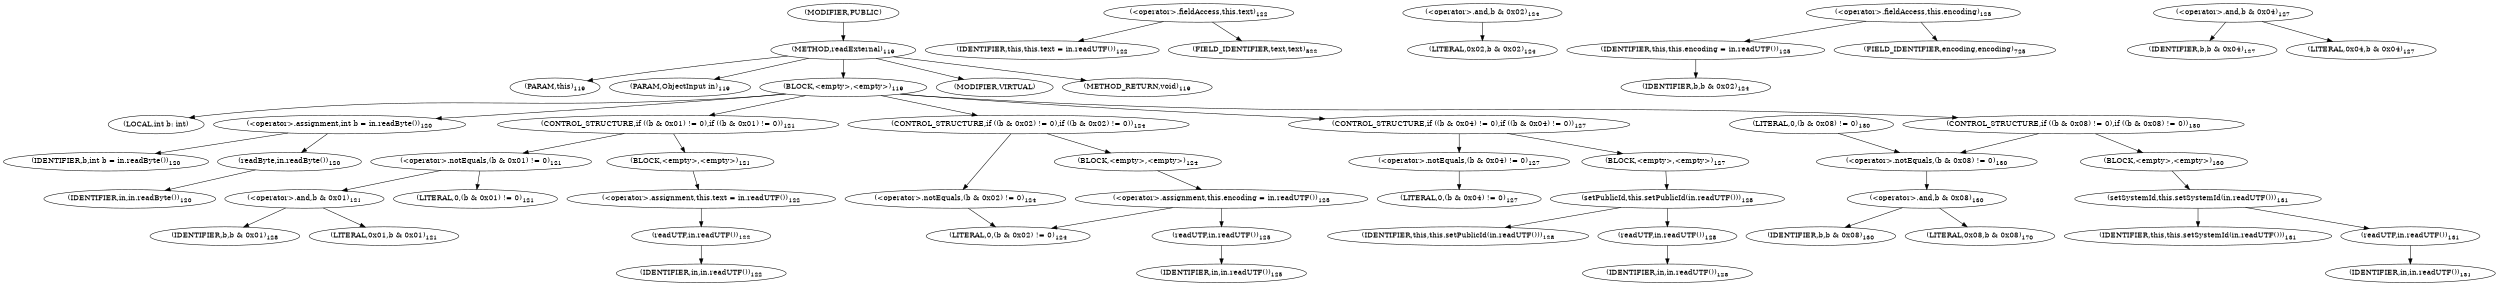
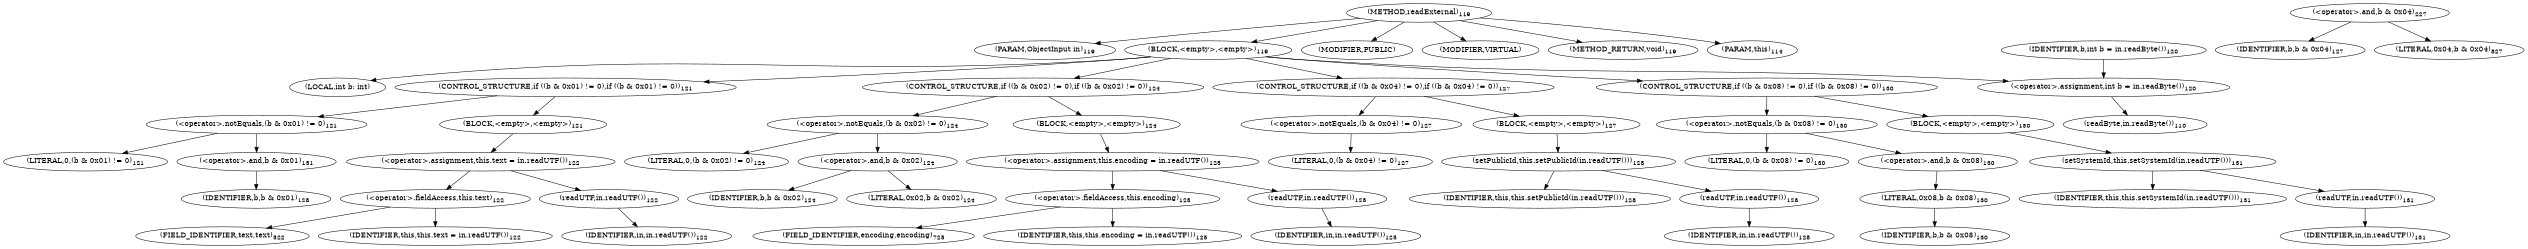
  digraph {
    n1 [label=<(METHOD,readExternal)<SUB>119</SUB>>]
-   n2 [label=<(PARAM,this)<SUB>119</SUB>>]
+   n2 [label=<(PARAM,this)<SUB>114</SUB>>]
    n3 [label=<(PARAM,ObjectInput in)<SUB>119</SUB>>]
    n4 [label=<(BLOCK,&lt;empty&gt;,&lt;empty&gt;)<SUB>119</SUB>>]
    n5 [label=<(MODIFIER,PUBLIC)>]
    n6 [label=<(MODIFIER,VIRTUAL)>]
    n7 [label=<(METHOD_RETURN,void)<SUB>119</SUB>>]
    n8 [label=<(LOCAL,int b: int)>]
    n9 [label=<(&lt;operator&gt;.assignment,int b = in.readByte())<SUB>120</SUB>>]
    n10 [label=<(CONTROL_STRUCTURE,if ((b &amp; 0x01) != 0),if ((b &amp; 0x01) != 0))<SUB>121</SUB>>]
    n11 [label=<(CONTROL_STRUCTURE,if ((b &amp; 0x02) != 0),if ((b &amp; 0x02) != 0))<SUB>124</SUB>>]
    n12 [label=<(CONTROL_STRUCTURE,if ((b &amp; 0x04) != 0),if ((b &amp; 0x04) != 0))<SUB>127</SUB>>]
    n13 [label=<(CONTROL_STRUCTURE,if ((b &amp; 0x08) != 0),if ((b &amp; 0x08) != 0))<SUB>130</SUB>>]
    n14 [label=<(IDENTIFIER,b,int b = in.readByte())<SUB>120</SUB>>]
-   n15 [label=<(readByte,in.readByte())<SUB>120</SUB>>]
+   n15 [label=<(readByte,in.readByte())<SUB>110</SUB>>]
    n16 [label=<(&lt;operator&gt;.notEquals,(b &amp; 0x01) != 0)<SUB>121</SUB>>]
    n17 [label=<(BLOCK,&lt;empty&gt;,&lt;empty&gt;)<SUB>121</SUB>>]
    n18 [label=<(&lt;operator&gt;.notEquals,(b &amp; 0x02) != 0)<SUB>124</SUB>>]
    n19 [label=<(BLOCK,&lt;empty&gt;,&lt;empty&gt;)<SUB>124</SUB>>]
    n20 [label=<(&lt;operator&gt;.notEquals,(b &amp; 0x04) != 0)<SUB>127</SUB>>]
    n21 [label=<(BLOCK,&lt;empty&gt;,&lt;empty&gt;)<SUB>127</SUB>>]
    n22 [label=<(&lt;operator&gt;.notEquals,(b &amp; 0x08) != 0)<SUB>130</SUB>>]
    n23 [label=<(BLOCK,&lt;empty&gt;,&lt;empty&gt;)<SUB>130</SUB>>]
-   n24 [label=<(IDENTIFIER,in,in.readByte())<SUB>120</SUB>>]
-   n25 [label=<(&lt;operator&gt;.and,b &amp; 0x01)<SUB>121</SUB>>]
+   n25 [label=<(&lt;operator&gt;.and,b &amp; 0x01)<SUB>151</SUB>>]
    n26 [label=<(LITERAL,0,(b &amp; 0x01) != 0)<SUB>121</SUB>>]
    n27 [label=<(&lt;operator&gt;.assignment,this.text = in.readUTF())<SUB>122</SUB>>]
    n28 [label=<(IDENTIFIER,b,b &amp; 0x01)<SUB>128</SUB>>]
-   n29 [label=<(LITERAL,0x01,b &amp; 0x01)<SUB>121</SUB>>]
    n30 [label=<(&lt;operator&gt;.fieldAccess,this.text)<SUB>122</SUB>>]
    n31 [label=<(readUTF,in.readUTF())<SUB>122</SUB>>]
    n32 [label=<(IDENTIFIER,this,this.text = in.readUTF())<SUB>122</SUB>>]
    n33 [label=<(FIELD_IDENTIFIER,text,text)<SUB>522</SUB>>]
    n34 [label=<(IDENTIFIER,in,in.readUTF())<SUB>122</SUB>>]
    n35 [label=<(&lt;operator&gt;.and,b &amp; 0x02)<SUB>124</SUB>>]
    n36 [label=<(LITERAL,0,(b &amp; 0x02) != 0)<SUB>124</SUB>>]
    n37 [label=<(&lt;operator&gt;.assignment,this.encoding = in.readUTF())<SUB>125</SUB>>]
    n38 [label=<(IDENTIFIER,b,b &amp; 0x02)<SUB>124</SUB>>]
    n39 [label=<(LITERAL,0x02,b &amp; 0x02)<SUB>124</SUB>>]
    n40 [label=<(&lt;operator&gt;.fieldAccess,this.encoding)<SUB>125</SUB>>]
    n41 [label=<(readUTF,in.readUTF())<SUB>125</SUB>>]
    n42 [label=<(IDENTIFIER,this,this.encoding = in.readUTF())<SUB>125</SUB>>]
    n43 [label=<(FIELD_IDENTIFIER,encoding,encoding)<SUB>725</SUB>>]
    n44 [label=<(IDENTIFIER,in,in.readUTF())<SUB>125</SUB>>]
    n45 [label=<(LITERAL,0,(b &amp; 0x04) != 0)<SUB>127</SUB>>]
    n46 [label=<(setPublicId,this.setPublicId(in.readUTF()))<SUB>128</SUB>>]
-   n47 [label=<(&lt;operator&gt;.and,b &amp; 0x04)<SUB>127</SUB>>]
+   n47 [label=<(&lt;operator&gt;.and,b &amp; 0x04)<SUB>227</SUB>>]
    n48 [label=<(IDENTIFIER,b,b &amp; 0x04)<SUB>127</SUB>>]
-   n49 [label=<(LITERAL,0x04,b &amp; 0x04)<SUB>127</SUB>>]
+   n49 [label=<(LITERAL,0x04,b &amp; 0x04)<SUB>827</SUB>>]
    n50 [label=<(IDENTIFIER,this,this.setPublicId(in.readUTF()))<SUB>128</SUB>>]
    n51 [label=<(readUTF,in.readUTF())<SUB>128</SUB>>]
    n52 [label=<(IDENTIFIER,in,in.readUTF())<SUB>128</SUB>>]
    n53 [label=<(&lt;operator&gt;.and,b &amp; 0x08)<SUB>130</SUB>>]
    n54 [label=<(LITERAL,0,(b &amp; 0x08) != 0)<SUB>130</SUB>>]
    n55 [label=<(setSystemId,this.setSystemId(in.readUTF()))<SUB>131</SUB>>]
    n56 [label=<(IDENTIFIER,b,b &amp; 0x08)<SUB>130</SUB>>]
-   n57 [label=<(LITERAL,0x08,b &amp; 0x08)<SUB>170</SUB>>]
+   n57 [label=<(LITERAL,0x08,b &amp; 0x08)<SUB>130</SUB>>]
    n58 [label=<(IDENTIFIER,this,this.setSystemId(in.readUTF()))<SUB>131</SUB>>]
    n59 [label=<(readUTF,in.readUTF())<SUB>131</SUB>>]
    n60 [label=<(IDENTIFIER,in,in.readUTF())<SUB>131</SUB>>]
    n1 -> n2
    n1 -> n3
    n1 -> n4
-   n5 -> n1
+   n1 -> n5
    n1 -> n6
    n1 -> n7
    n4 -> n8
    n4 -> n9
    n4 -> n10
    n4 -> n11
    n4 -> n12
    n4 -> n13
-   n9 -> n14
+   n14 -> n9
    n9 -> n15
    n10 -> n16
    n10 -> n17
    n11 -> n18
    n11 -> n19
    n12 -> n20
    n12 -> n21
    n13 -> n22
    n13 -> n23
-   n15 -> n24
    n16 -> n25
    n16 -> n26
    n17 -> n27
+   n18 -> n35
    n18 -> n36
    n19 -> n37
    n20 -> n45
    n21 -> n46
    n22 -> n53
-   n54 -> n22
+   n22 -> n54
    n23 -> n55
    n25 -> n28
-   n25 -> n29
+   n27 -> n30
    n27 -> n31
    n30 -> n32
    n30 -> n33
    n31 -> n34
-   n42 -> n38
+   n35 -> n38
    n35 -> n39
-   n37 -> n36
+   n37 -> n40
    n37 -> n41
    n40 -> n42
    n40 -> n43
    n41 -> n44
    n46 -> n50
    n46 -> n51
    n47 -> n48
    n47 -> n49
    n51 -> n52
-   n53 -> n56
+   n57 -> n56
    n53 -> n57
    n55 -> n58
    n55 -> n59
    n59 -> n60
  }
